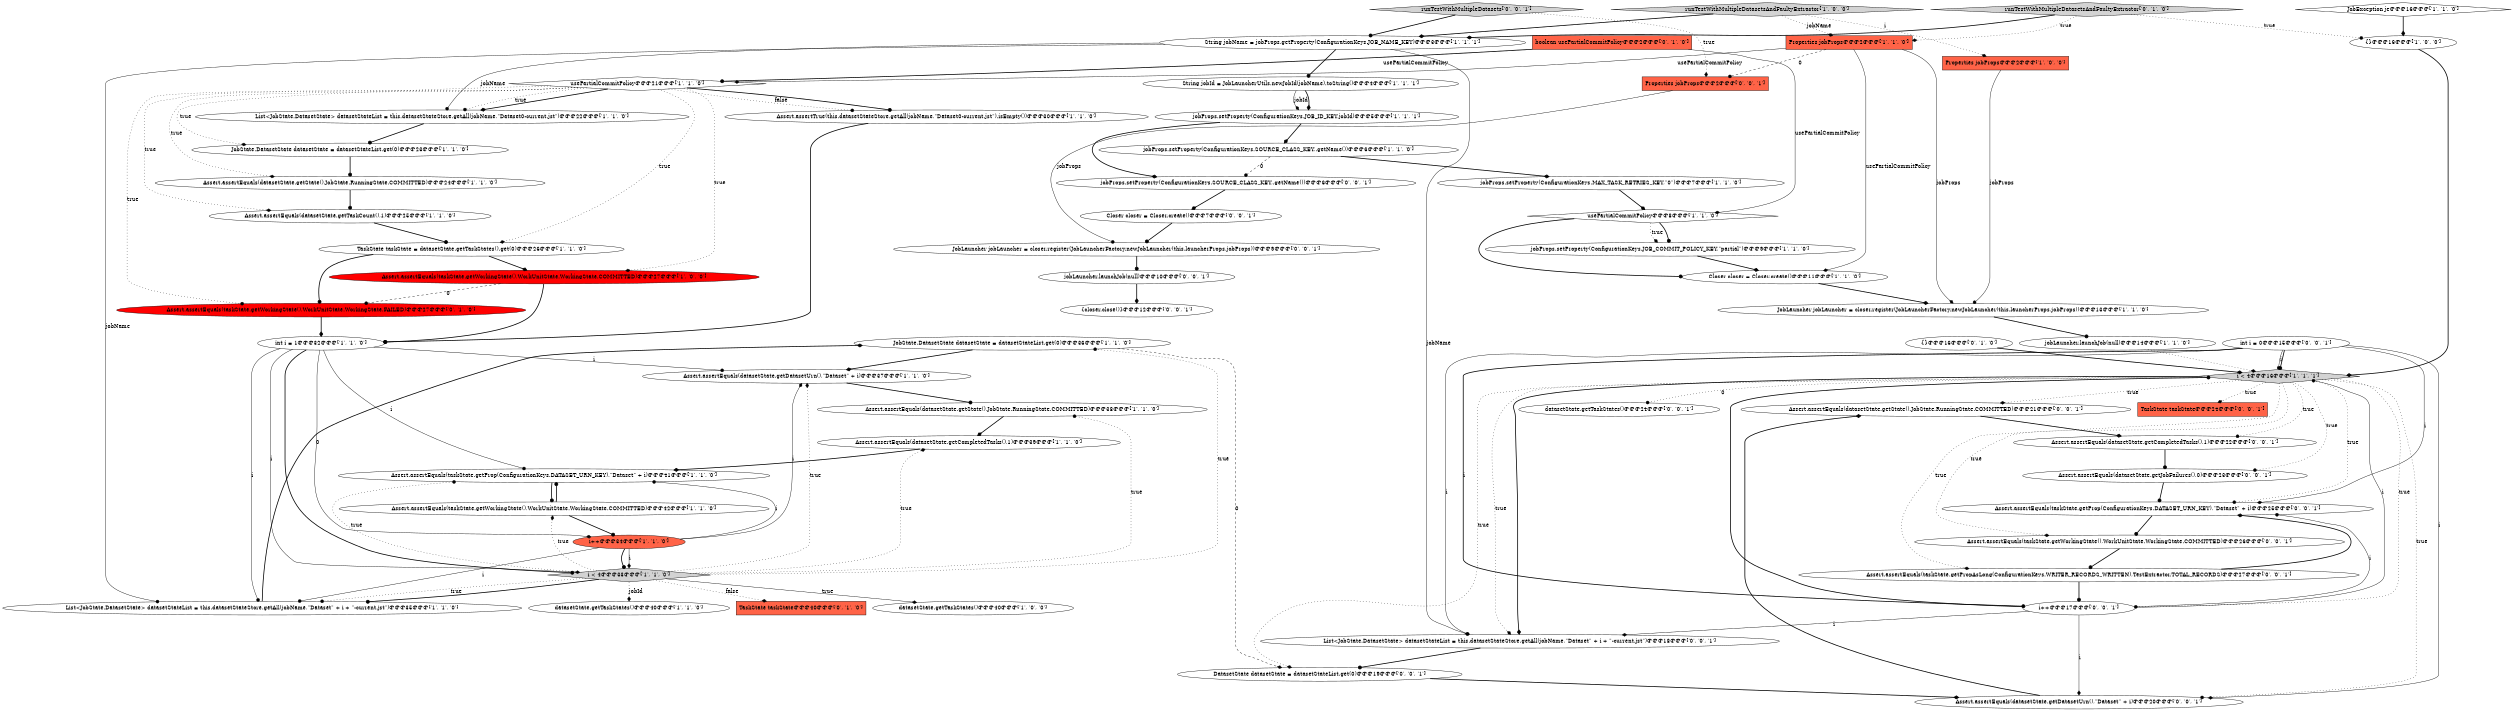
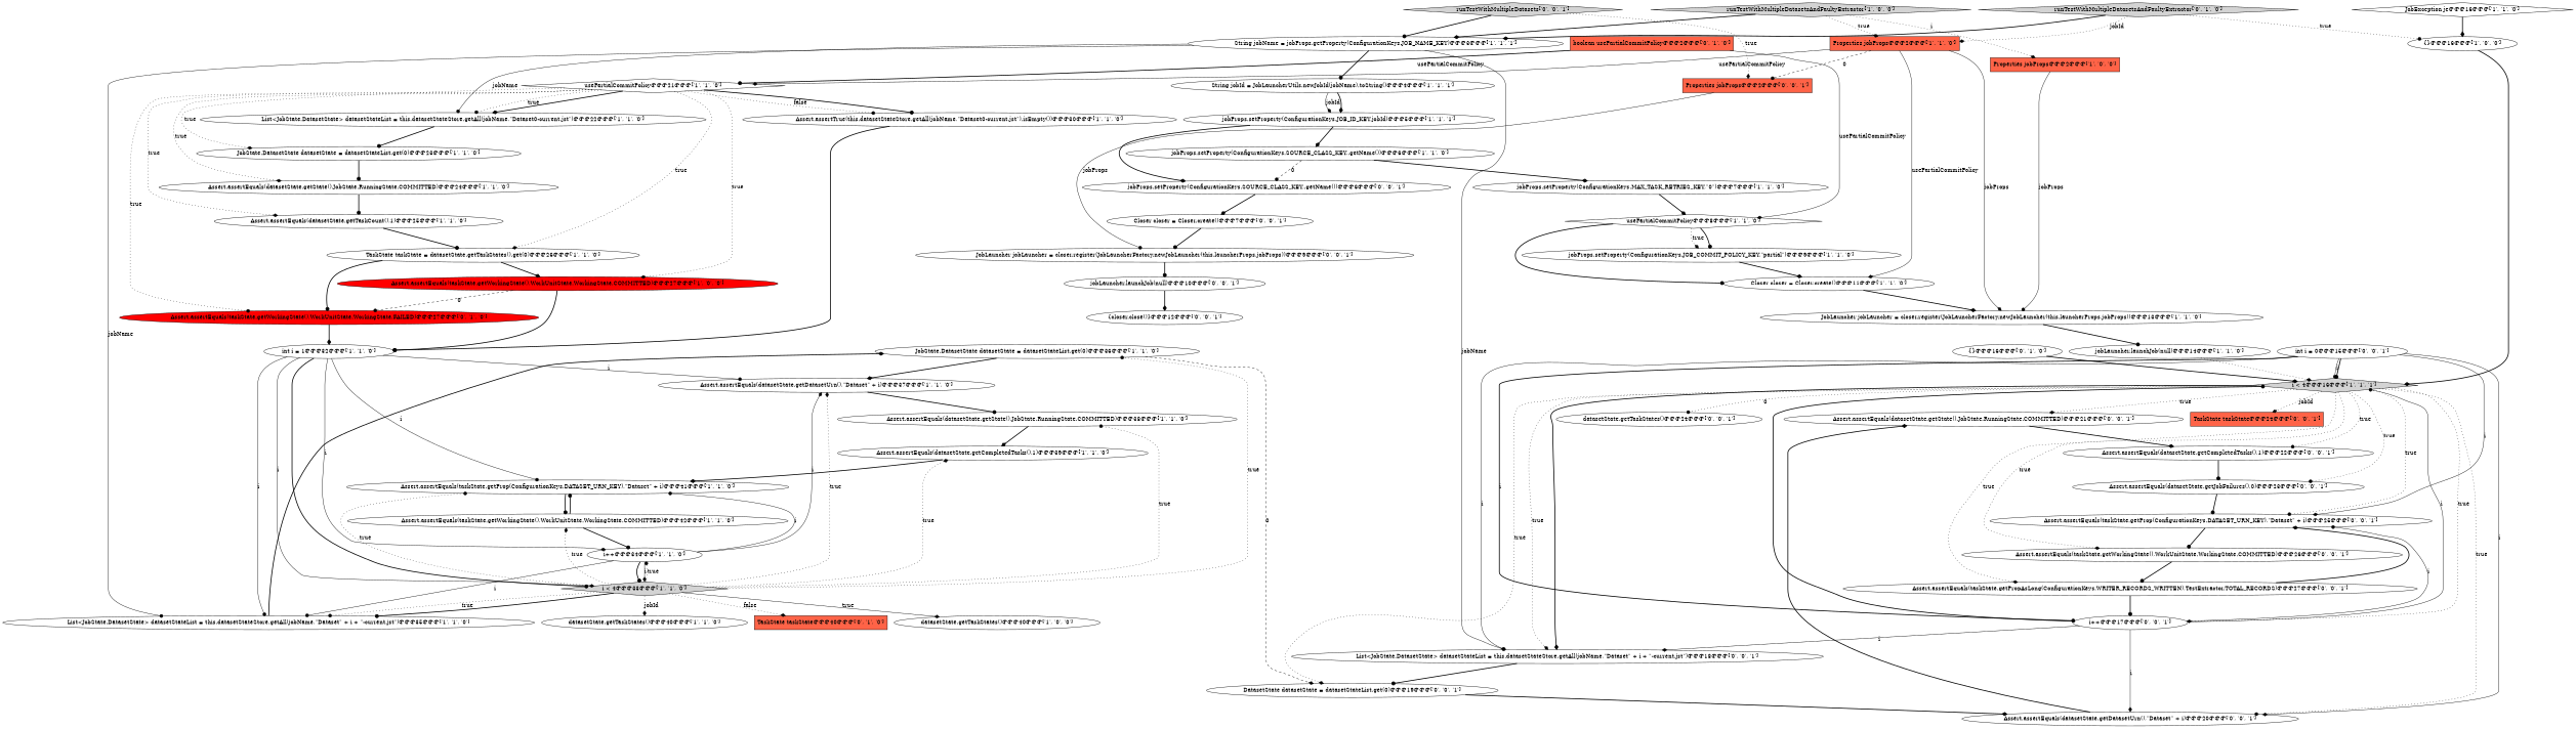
  digraph {
    node [fillcolor=white shape=ellipse style=filled]
    edge [arrowhead=diamond style=bold]
    n1 [fillcolor=lightgray label="i < 4@@@16@@@['1', '1', '1']" shape=diamond]
    n2 [fillcolor=tomato label="TaskState taskState@@@24@@@['0', '0', '1']" shape=box]
    n3 [label="Assert.assertEquals(datasetState.getState(),JobState.RunningState.COMMITTED)@@@21@@@['0', '0', '1']"]
    n4 [label="i++@@@17@@@['0', '0', '1']"]
    n5 [label="DatasetState datasetState = datasetStateList.get(0)@@@19@@@['0', '0', '1']"]
    n6 [label="List<JobState.DatasetState> datasetStateList = this.datasetStateStore.getAll(jobName,\"Dataset\" + i + \"-current.jst\")@@@18@@@['0', '0', '1']"]
    n7 [label="Assert.assertEquals(datasetState.getJobFailures(),0)@@@23@@@['0', '0', '1']"]
    n8 [label="Assert.assertEquals(datasetState.getCompletedTasks(),1)@@@22@@@['0', '0', '1']"]
    n9 [label="Assert.assertEquals(datasetState.getDatasetUrn(),\"Dataset\" + i)@@@20@@@['0', '0', '1']"]
    n10 [label="Assert.assertEquals(taskState.getPropAsLong(ConfigurationKeys.WRITER_RECORDS_WRITTEN),TestExtractor.TOTAL_RECORDS)@@@27@@@['0', '0', '1']"]
    n11 [label="Assert.assertEquals(taskState.getProp(ConfigurationKeys.DATASET_URN_KEY),\"Dataset\" + i)@@@25@@@['0', '0', '1']"]
    n12 [label="datasetState.getTaskStates()@@@24@@@['0', '0', '1']"]
    n13 [label="Assert.assertEquals(taskState.getWorkingState(),WorkUnitState.WorkingState.COMMITTED)@@@26@@@['0', '0', '1']"]
    n14 [label="usePartialCommitPolicy@@@21@@@['1', '1', '0']" shape=diamond]
    n15 [label="Assert.assertEquals(datasetState.getState(),JobState.RunningState.COMMITTED)@@@24@@@['1', '1', '0']"]
    n16 [label="Assert.assertEquals(datasetState.getTaskCount(),1)@@@25@@@['1', '1', '0']"]
    n17 [label="TaskState taskState = datasetState.getTaskStates().get(0)@@@26@@@['1', '1', '0']"]
    n18 [fillcolor=red label="Assert.assertEquals(taskState.getWorkingState(),WorkUnitState.WorkingState.COMMITTED)@@@27@@@['1', '0', '0']"]
    n19 [fillcolor=red label="Assert.assertEquals(taskState.getWorkingState(),WorkUnitState.WorkingState.FAILED)@@@27@@@['0', '1', '0']"]
    n20 [label="Assert.assertTrue(this.datasetStateStore.getAll(jobName,\"Dataset0-current.jst\").isEmpty())@@@30@@@['1', '1', '0']"]
    n21 [label="List<JobState.DatasetState> datasetStateList = this.datasetStateStore.getAll(jobName,\"Dataset0-current.jst\")@@@22@@@['1', '1', '0']"]
    n22 [label="JobState.DatasetState datasetState = datasetStateList.get(0)@@@23@@@['1', '1', '0']"]
-   n23 [fillcolor=tomato label="i++@@@34@@@['1', '1', '0']"]
+   n23 [label="i++@@@34@@@['1', '1', '0']"]
    n24 [label="Assert.assertEquals(taskState.getProp(ConfigurationKeys.DATASET_URN_KEY),\"Dataset\" + i)@@@41@@@['1', '1', '0']"]
    n25 [fillcolor=lightgray label="i < 4@@@33@@@['1', '1', '0']" shape=diamond]
    n26 [label="Assert.assertEquals(datasetState.getDatasetUrn(),\"Dataset\" + i)@@@37@@@['1', '1', '0']"]
    n27 [label="List<JobState.DatasetState> datasetStateList = this.datasetStateStore.getAll(jobName,\"Dataset\" + i + \"-current.jst\")@@@35@@@['1', '1', '0']"]
    n28 [label="Assert.assertEquals(taskState.getWorkingState(),WorkUnitState.WorkingState.COMMITTED)@@@42@@@['1', '1', '0']"]
    n29 [label="JobState.DatasetState datasetState = datasetStateList.get(0)@@@36@@@['1', '1', '0']"]
    n30 [label="datasetState.getTaskStates()@@@40@@@['1', '1', '0']"]
    n31 [fillcolor=tomato label="TaskState taskState@@@40@@@['0', '1', '0']" shape=box]
    n32 [label="datasetState.getTaskStates()@@@40@@@['1', '0', '0']"]
    n33 [label="Assert.assertEquals(datasetState.getState(),JobState.RunningState.COMMITTED)@@@38@@@['1', '1', '0']"]
    n34 [label="Assert.assertEquals(datasetState.getCompletedTasks(),1)@@@39@@@['1', '1', '0']"]
    n35 [label="JobLauncher jobLauncher = closer.register(JobLauncherFactory.newJobLauncher(this.launcherProps,jobProps))@@@13@@@['1', '1', '0']"]
    n36 [label="jobLauncher.launchJob(null)@@@14@@@['1', '1', '0']"]
    n37 [label="jobProps.setProperty(ConfigurationKeys.JOB_ID_KEY,jobId)@@@5@@@['1', '1', '1']"]
    n38 [label="jobProps.setProperty(ConfigurationKeys.SOURCE_CLASS_KEY,.getName())@@@6@@@['0', '0', '1']"]
    n39 [label="jobProps.setProperty(ConfigurationKeys.SOURCE_CLASS_KEY,.getName())@@@6@@@['1', '1', '0']"]
    n40 [label="Closer closer = Closer.create()@@@7@@@['0', '0', '1']"]
    n41 [label="jobProps.setProperty(ConfigurationKeys.MAX_TASK_RETRIES_KEY,\"0\")@@@7@@@['1', '1', '0']"]
    n42 [label="int i = 1@@@32@@@['1', '1', '0']"]
    n43 [label="usePartialCommitPolicy@@@8@@@['1', '1', '0']" shape=diamond]
    n44 [label="jobProps.setProperty(ConfigurationKeys.JOB_COMMIT_POLICY_KEY,\"partial\")@@@9@@@['1', '1', '0']"]
    n45 [label="Closer closer = Closer.create()@@@11@@@['1', '1', '0']"]
    n46 [fillcolor=lightgray label="runTestWithMultipleDatasetsAndFaultyExtractor['0', '1', '0']" shape=diamond]
    n47 [label="String jobName = jobProps.getProperty(ConfigurationKeys.JOB_NAME_KEY)@@@3@@@['1', '1', '1']"]
    n48 [fillcolor=tomato label="Properties jobProps@@@2@@@['1', '1', '0']" shape=box]
    n49 [label="{}@@@16@@@['1', '0', '0']"]
    n50 [label="String jobId = JobLauncherUtils.newJobId(jobName).toString()@@@4@@@['1', '1', '1']"]
    n51 [fillcolor=tomato label="boolean usePartialCommitPolicy@@@2@@@['0', '1', '0']" shape=box]
    n52 [fillcolor=tomato label="Properties jobProps@@@2@@@['0', '0', '1']" shape=box]
    n53 [label="JobLauncher jobLauncher = closer.register(JobLauncherFactory.newJobLauncher(this.launcherProps,jobProps))@@@9@@@['0', '0', '1']"]
    n54 [label="jobLauncher.launchJob(null)@@@10@@@['0', '0', '1']"]
    n55 [label="{}@@@16@@@['0', '1', '0']"]
    n56 [label="int i = 0@@@15@@@['0', '0', '1']"]
    n57 [fillcolor=tomato label="Properties jobProps@@@2@@@['1', '0', '0']" shape=box]
    n58 [label="JobException je@@@16@@@['1', '1', '0']" shape=diamond]
    n59 [fillcolor=lightgray label="runTestWithMultipleDatasetsAndFaultyExtractor['1', '0', '0']" shape=diamond]
    n60 [fillcolor=lightgray label="runTestWithMultipleDatasets['0', '0', '1']" shape=diamond]
    n61 [label="{closer.close()}@@@12@@@['0', '0', '1']"]
-   n1 -> n2 [label=true style=dotted]
+   n1 -> n2 [label=jobId style=dotted]
    n1 -> n3 [label=true style=dotted]
-   n1 -> n4 [arrowhead=dot label=true style=dotted]
+   n1 -> n4 [label=true style=dotted]
    n1 -> n5 [label=true style=dotted]
    n1 -> n6
    n1 -> n6 [label=true style=dotted]
    n1 -> n7 [arrowhead=dot label=true style=dotted]
    n1 -> n8 [arrowhead=dot label=true style=dotted]
    n1 -> n9 [arrowhead=dot label=true style=dotted]
    n1 -> n10 [label=true style=dotted]
    n1 -> n11 [arrowhead=dot label=true style=dotted]
    n1 -> n12 [arrowhead=dot label=0 style=dotted]
    n1 -> n13 [label=true style=dotted]
    n3 -> n8
    n4 -> n1 [arrowhead=dot label=i style=solid]
    n4 -> n1 [arrowhead=dot]
    n4 -> n6 [label=i style=solid]
    n4 -> n9 [label=i style=solid]
    n4 -> n11 [arrowhead=dot label=i style=solid]
    n5 -> n9
    n6 -> n5 [arrowhead=dot]
    n7 -> n11 [arrowhead=dot]
    n8 -> n7 [arrowhead=dot]
    n9 -> n3
    n10 -> n4 [arrowhead=dot]
    n10 -> n11
    n11 -> n13 [arrowhead=dot]
    n13 -> n10 [arrowhead=dot]
    n14 -> n15 [label=true style=dotted]
    n14 -> n16 [label=true style=dotted]
    n14 -> n17 [label=true style=dotted]
    n14 -> n18 [label=true style=dotted]
    n14 -> n19 [arrowhead=dot label=true style=dotted]
    n14 -> n20 [arrowhead=dot]
    n14 -> n20 [arrowhead=dot label=false style=dotted]
    n14 -> n21
    n14 -> n21 [arrowhead=dot label=true style=dotted]
    n14 -> n22 [label=true style=dotted]
    n15 -> n16 [arrowhead=dot]
    n16 -> n17 [arrowhead=dot]
    n17 -> n18
    n17 -> n19 [arrowhead=dot]
    n18 -> n19 [arrowhead=dot label=0 style=dashed]
    n18 -> n42 [arrowhead=dot]
    n19 -> n42
    n20 -> n42 [arrowhead=dot]
    n21 -> n22 [arrowhead=dot]
    n22 -> n15 [arrowhead=dot]
    n23 -> n24 [arrowhead=dot label=i style=solid]
    n23 -> n25 [arrowhead=dot]
    n23 -> n25 [label=i style=solid]
    n23 -> n26 [label=i style=solid]
    n23 -> n27 [arrowhead=dot label=i style=solid]
    n24 -> n28 [arrowhead=dot]
+   n25 -> n23 [arrowhead=dot label=true style=dotted]
    n25 -> n24 [arrowhead=dot label=true style=dotted]
    n25 -> n26 [label=true style=dotted]
    n25 -> n27 [arrowhead=dot]
    n25 -> n27 [arrowhead=dot label=true style=dotted]
    n25 -> n28 [label=true style=dotted]
    n25 -> n29 [arrowhead=dot label=true style=dotted]
    n25 -> n30 [label=jobId style=dotted]
    n25 -> n31 [label=false style=dotted]
    n25 -> n32 [label=true style=solid]
    n25 -> n33 [arrowhead=dot label=true style=dotted]
    n25 -> n34 [label=true style=dotted]
    n26 -> n33 [arrowhead=dot]
    n27 -> n29
    n28 -> n23 [arrowhead=dot]
    n28 -> n24 [arrowhead=dot]
    n29 -> n5 [label=0 style=dashed]
    n29 -> n26
    n33 -> n34
    n34 -> n24
    n35 -> n36 [arrowhead=dot]
    n36 -> n1 [style=dotted]
    n37 -> n38
    n37 -> n39
    n38 -> n40
    n39 -> n38 [arrowhead=dot label=0 style=dashed]
    n39 -> n41
    n40 -> n53 [arrowhead=dot]
    n41 -> n43
-   n42 -> n23 [label=0 style=solid]
+   n42 -> n23 [label=i style=solid]
    n42 -> n24 [arrowhead=dot label=i style=solid]
    n42 -> n25 [label=i style=solid]
    n42 -> n25 [arrowhead=dot]
    n42 -> n26 [arrowhead=dot label=i style=solid]
    n42 -> n27 [arrowhead=dot label=i style=solid]
    n43 -> n44 [arrowhead=dot]
    n43 -> n44 [label=true style=dotted]
    n43 -> n45 [arrowhead=dot]
    n44 -> n45
    n45 -> n35
    n46 -> n47
-   n46 -> n48 [label=true style=dotted]
+   n46 -> n48 [label=jobId style=dotted]
    n46 -> n49 [arrowhead=dot label=true style=dotted]
    n47 -> n6 [label=jobName style=solid]
    n47 -> n21 [arrowhead=dot label=jobName style=solid]
    n47 -> n27 [arrowhead=dot label=jobName style=solid]
    n47 -> n50 [arrowhead=dot]
    n48 -> n14 [label=usePartialCommitPolicy style=solid]
    n48 -> n35 [label=jobProps style=solid]
    n48 -> n45 [label=usePartialCommitPolicy style=solid]
    n48 -> n52 [arrowhead=dot label=0 style=dashed]
    n49 -> n1
    n50 -> n37 [label=jobId style=solid]
    n50 -> n37
    n51 -> n14 [arrowhead=dot label=usePartialCommitPolicy]
    n51 -> n43 [label=usePartialCommitPolicy style=solid]
    n52 -> n53 [arrowhead=dot label=jobProps style=solid]
    n53 -> n54 [arrowhead=dot]
    n54 -> n61
    n55 -> n1
    n56 -> n1 [arrowhead=dot label=i style=solid]
    n56 -> n1 [arrowhead=dot]
    n56 -> n4 [arrowhead=dot label=i]
    n56 -> n6 [arrowhead=dot label=i style=solid]
    n56 -> n9 [label=i style=solid]
    n56 -> n11 [label=i style=solid]
    n57 -> n35 [arrowhead=dot label=jobProps style=solid]
    n58 -> n49
    n59 -> n47
-   n59 -> n48 [label=jobName style=dotted]
+   n59 -> n48 [label=true style=dotted]
    n59 -> n57 [label=i style=dotted]
    n60 -> n47 [arrowhead=dot]
    n60 -> n52 [label=true style=dotted]
  }
